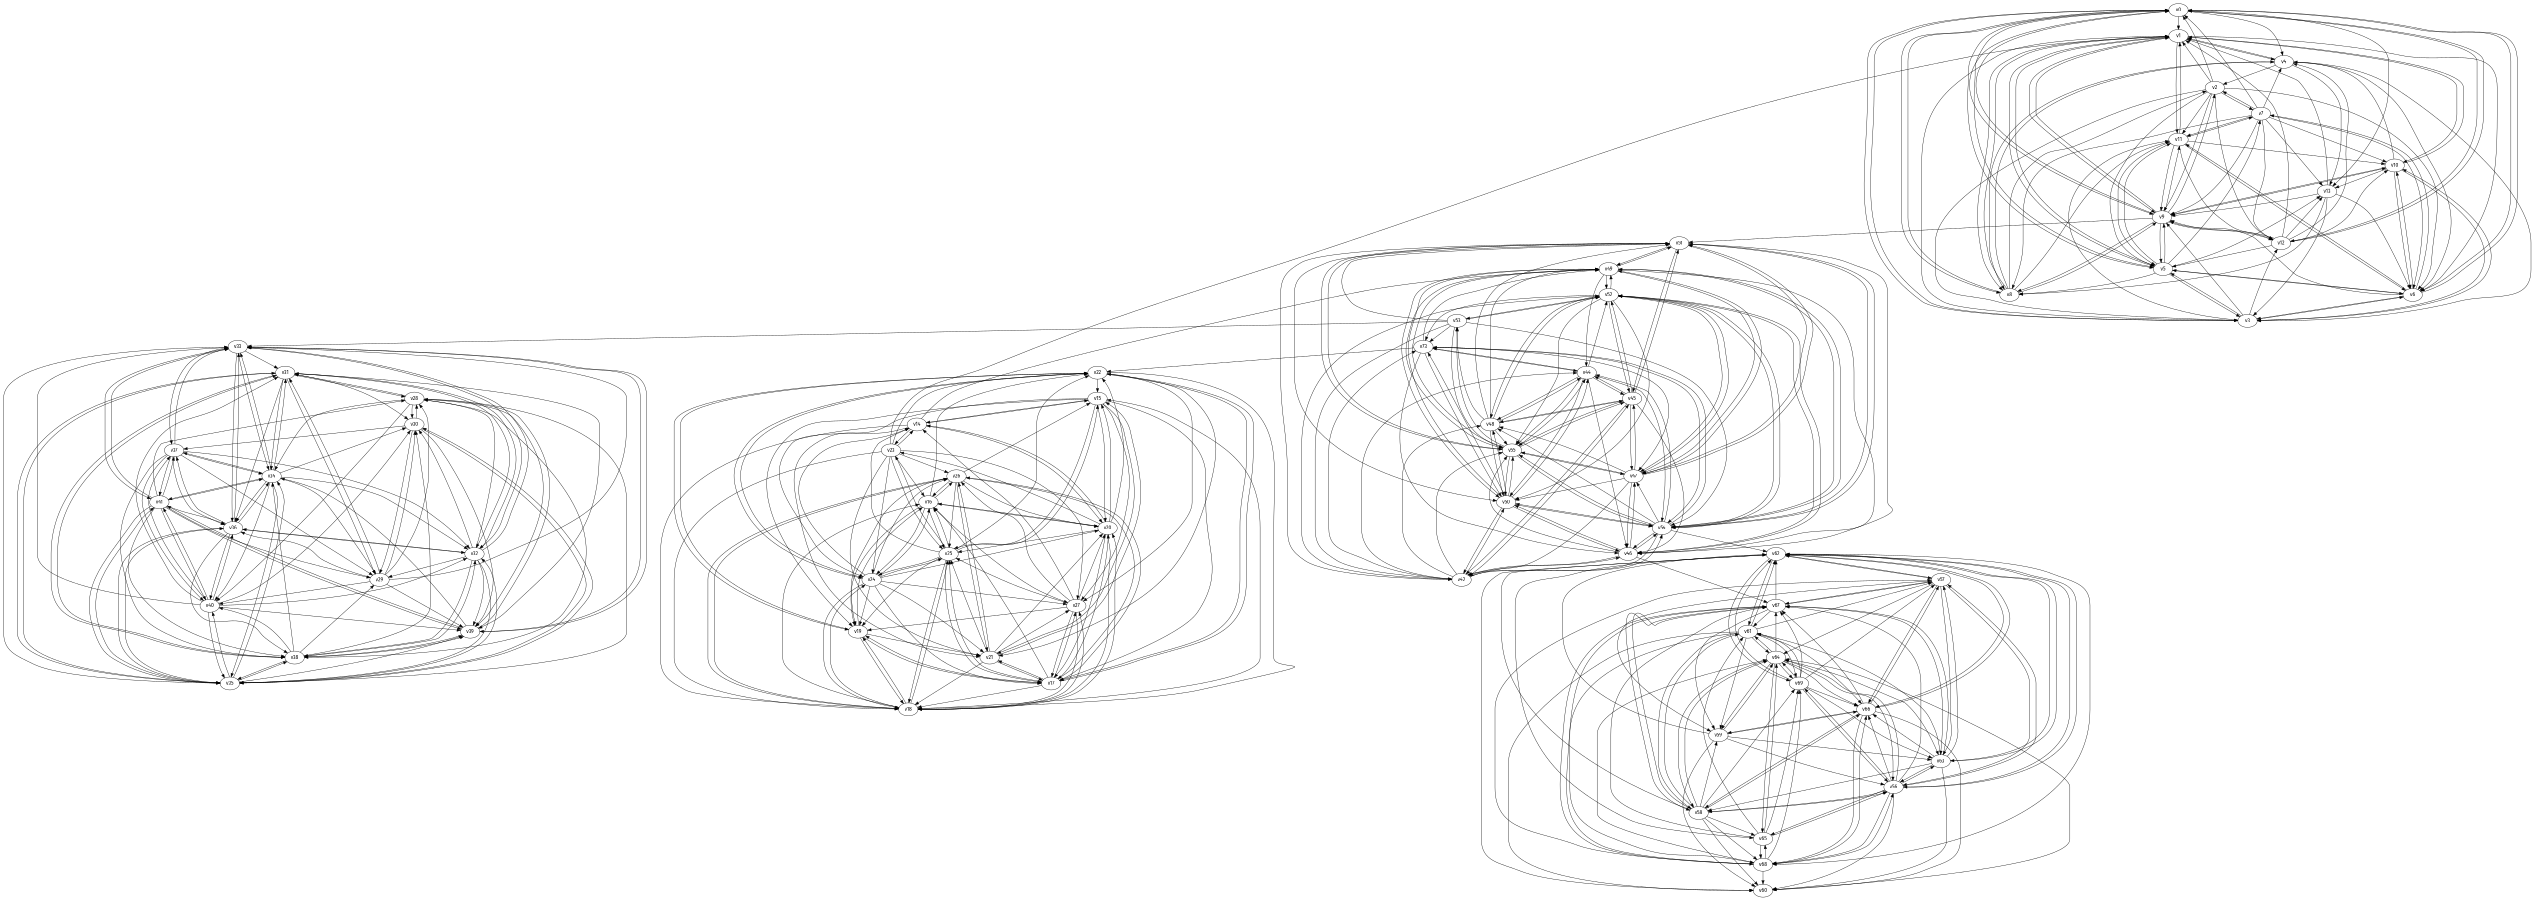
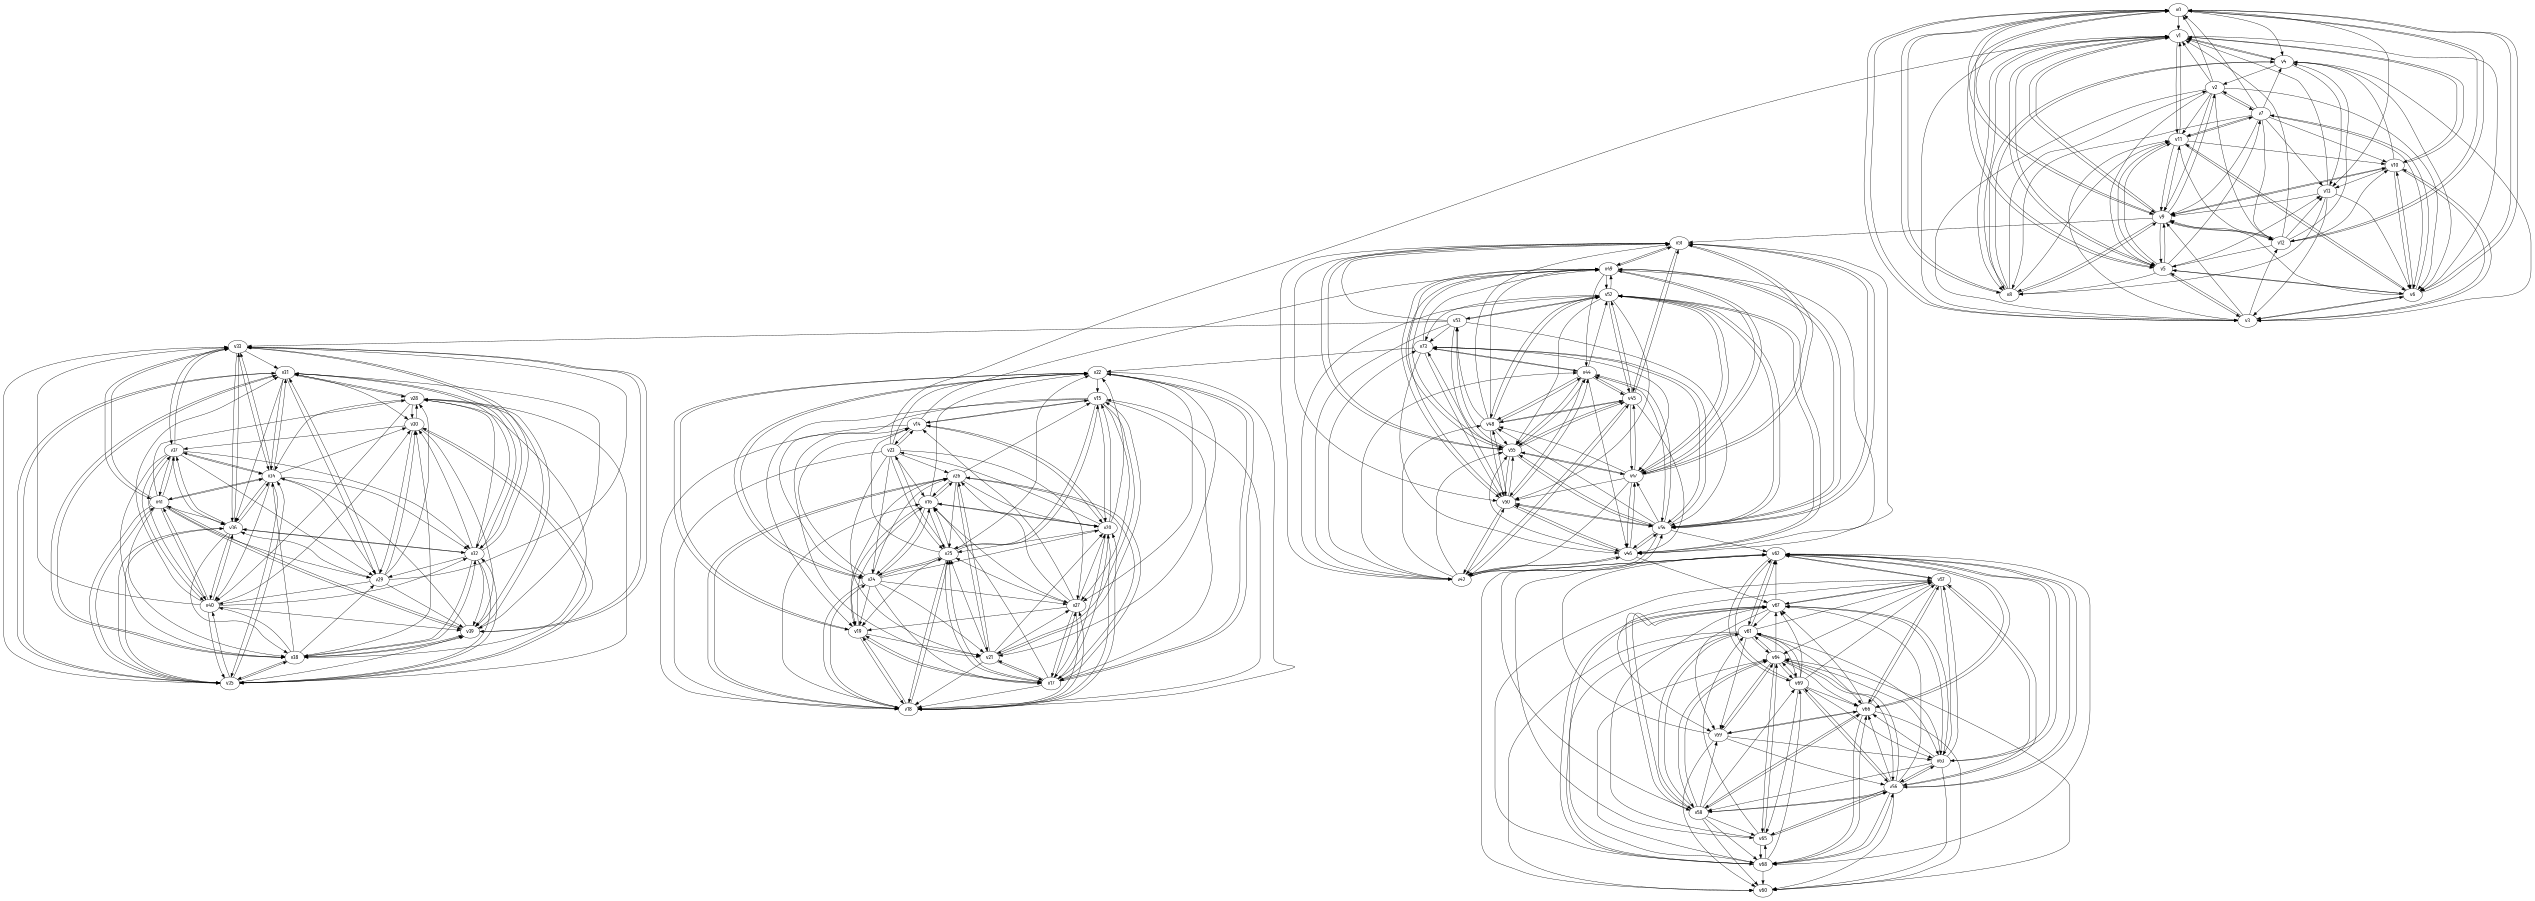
  digraph {
    fontname="Fira Sans"
    node [fontname="Fira Sans" player=0 priority=0]
    edge [fontname="Fira Sans"]
    v0 [priority=1]
    v1 [player=1 priority=1]
    v3 [player=1]
    v4 [priority=1]
    v5 [priority=1]
    v6 [player=1 priority=1]
    v8
    v9 [priority=1]
    v12
    v13
    v10 [player=1]
    v11 [priority=1]
    v2
    v7 [player=1]
    v51 [player=1]
    v49 [priority=1]
    v42 [player=1]
    v45
    v46 [player=1]
    v50 [priority=1]
    v54 [player=1 priority=1]
    v55
    v47 [player=1]
    v14 [priority=1]
    v15 [player=1]
    v18
    v20 [player=1]
    v21 [priority=1]
    v23
    v17
    v19 [player=1]
    v24 [player=1]
    v25
    v27 [priority=1]
    v16 [player=1 priority=1]
    v26 [player=1]
    v22
    v44 [player=1]
    v52 [player=1]
    v28 [player=1]
    v30 [player=1]
    v31 [player=1]
    v34 [player=1]
    v35 [player=1 priority=1]
    v38
    v39 [priority=1]
    v40 [player=1 priority=1]
    v29 [priority=1]
    v37
    v36 [player=1 priority=1]
    v32 [player=1 priority=1]
    v33
    v41 [priority=1]
    n54 [label=v73 player=1]
    v48 [player=1 priority=1]
    v67 [priority=1]
    v53 [player=1]
    v62 [priority=1]
    v57 [player=1 priority=1]
    v58
    v63 [player=1 priority=1]
    v68 [player=1 priority=1]
    v59 [player=1]
    v61 [player=1]
    v56 [player=1 priority=1]
    v60
    v65
    v66 [priority=1]
    v69
    v64
    v0 -> v1
    v0 -> v3
    v0 -> v4
    v0 -> v5
    v0 -> v6
    v0 -> v8
    v0 -> v9
    v0 -> v12
    v0 -> v13
    v1 -> v4
    v1 -> v5
    v1 -> v6
    v1 -> v8
    v1 -> v9
    v1 -> v10
    v1 -> v11
    v3 -> v0
    v3 -> v1
    v3 -> v5
    v3 -> v6
    v3 -> v9
    v3 -> v12
    v3 -> v10
    v3 -> v11
    v4 -> v1
    v4 -> v3
    v4 -> v6
    v4 -> v8
    v4 -> v13
    v4 -> v2
    v5 -> v0
    v5 -> v1
    v5 -> v3
    v5 -> v6
    v5 -> v8
    v5 -> v9
    v5 -> v13
    v5 -> v11
    v5 -> v7
    v6 -> v0
    v6 -> v3
    v6 -> v5
    v6 -> v9
    v6 -> v10
    v6 -> v11
    v6 -> v7
    v8 -> v0
    v8 -> v1
    v8 -> v4
    v8 -> v9
    v8 -> v11
    v8 -> v2
    v9 -> v0
    v9 -> v1
    v9 -> v5
    v9 -> v8
    v9 -> v12
    v9 -> v10
    v9 -> v11
    v9 -> v2
    v9 -> v51
    v12 -> v0
    v12 -> v1
    v12 -> v4
    v12 -> v5
    v12 -> v9
    v12 -> v13
    v12 -> v10
    v13 -> v1
    v13 -> v3
    v13 -> v6
    v13 -> v8
    v13 -> v9
    v10 -> v1
    v10 -> v3
    v10 -> v4
    v10 -> v6
    v10 -> v9
    v10 -> v13
    v11 -> v1
    v11 -> v5
    v11 -> v6
    v11 -> v9
    v11 -> v12
    v11 -> v10
    v11 -> v7
    v2 -> v0
    v2 -> v1
    v2 -> v3
    v2 -> v5
    v2 -> v6
    v2 -> v9
    v2 -> v12
    v2 -> v11
    v2 -> v7
    v7 -> v0
    v7 -> v4
    v7 -> v6
    v7 -> v8
    v7 -> v9
    v7 -> v12
    v7 -> v13
    v7 -> v10
    v7 -> v11
    v7 -> v2
    v51 -> v49
    v51 -> v42
    v51 -> v45
    v51 -> v46
    v51 -> v50
    v51 -> v54
    v51 -> v55
    v51 -> v47
    v49 -> v51
    v49 -> v46
    v49 -> v50
    v49 -> v54
    v49 -> v55
    v49 -> v47
    v49 -> v44
    v49 -> v52
    v42 -> v45
    v42 -> v46
    v42 -> v50
    v42 -> v54
    v42 -> v55
    v42 -> v44
    v42 -> v52
    v42 -> n54
    v42 -> v48
    v45 -> v51
    v45 -> v42
    v45 -> v46
    v45 -> v55
    v45 -> v47
    v45 -> v44
    v45 -> v52
    v45 -> v48
    v46 -> v42
    v46 -> v50
    v46 -> v54
    v46 -> v55
    v46 -> v47
    v46 -> v52
    v46 -> v67
    v50 -> v49
    v50 -> v42
    v50 -> v46
    v50 -> v54
    v50 -> v55
    v50 -> v44
    v50 -> n54
    v50 -> v48
    v54 -> v51
    v54 -> v49
    v54 -> v42
    v54 -> v46
    v54 -> v50
    v54 -> v55
    v54 -> v47
    v54 -> v44
    v54 -> v52
    v54 -> n54
    v54 -> v48
    v54 -> v62
    v55 -> v51
    v55 -> v49
    v55 -> v45
    v55 -> v50
    v55 -> v54
    v55 -> v47
    v55 -> v44
    v55 -> v53
    v47 -> v51
    v47 -> v49
    v47 -> v42
    v47 -> v45
    v47 -> v46
    v47 -> v50
    v47 -> v55
    v47 -> v52
    v47 -> v48
    v14 -> v49
    v14 -> v15
    v14 -> v18
    v14 -> v20
    v14 -> v21
    v14 -> v23
    v15 -> v14
    v15 -> v20
    v15 -> v21
    v15 -> v17
    v15 -> v19
    v15 -> v24
    v15 -> v25
    v15 -> v27
    v18 -> v15
    v18 -> v20
    v18 -> v19
    v18 -> v24
    v18 -> v25
    v18 -> v27
    v18 -> v16
    v18 -> v26
    v20 -> v14
    v20 -> v15
    v20 -> v18
    v20 -> v23
    v20 -> v17
    v20 -> v25
    v20 -> v16
    v20 -> v22
    v21 -> v15
    v21 -> v18
    v21 -> v20
    v21 -> v17
    v21 -> v25
    v21 -> v27
    v21 -> v26
    v23 -> v1
    v23 -> v14
    v23 -> v18
    v23 -> v21
    v23 -> v24
    v23 -> v25
    v23 -> v27
    v23 -> v16
    v23 -> v26
    v23 -> v22
    v17 -> v18
    v17 -> v20
    v17 -> v21
    v17 -> v19
    v17 -> v25
    v17 -> v27
    v17 -> v16
    v17 -> v26
    v17 -> v22
    v19 -> v18
    v19 -> v21
    v19 -> v17
    v19 -> v16
    v19 -> v22
    v24 -> v14
    v24 -> v18
    v24 -> v20
    v24 -> v21
    v24 -> v17
    v24 -> v19
    v24 -> v25
    v24 -> v27
    v24 -> v16
    v24 -> v26
    v24 -> v22
    v25 -> v14
    v25 -> v15
    v25 -> v18
    v25 -> v23
    v25 -> v17
    v25 -> v19
    v25 -> v24
    v25 -> v16
    v25 -> v22
    v27 -> v14
    v27 -> v18
    v27 -> v20
    v27 -> v17
    v27 -> v19
    v27 -> v25
    v27 -> v26
    v16 -> v20
    v16 -> v19
    v16 -> v24
    v16 -> v25
    v16 -> v27
    v16 -> v26
    v16 -> v22
    v26 -> v15
    v26 -> v18
    v26 -> v20
    v26 -> v21
    v26 -> v17
    v26 -> v19
    v26 -> v25
    v26 -> v16
    v22 -> v15
    v22 -> v18
    v22 -> v21
    v22 -> v17
    v22 -> v19
    v22 -> v24
    v22 -> v27
    v44 -> v45
    v44 -> v46
    v44 -> v50
    v44 -> v54
    v44 -> v55
    v44 -> v52
    v44 -> n54
    v44 -> v48
    v52 -> v49
    v52 -> v45
    v52 -> v46
    v52 -> v50
    v52 -> v54
    v52 -> v55
    v52 -> v47
    v52 -> n54
    v52 -> v48
    v52 -> v53
    v28 -> v30
    v28 -> v31
    v28 -> v34
    v28 -> v35
    v28 -> v38
    v28 -> v39
    v28 -> v40
    v30 -> v28
    v30 -> v35
    v30 -> v39
    v30 -> v29
    v30 -> v37
    v31 -> v28
    v31 -> v30
    v31 -> v34
    v31 -> v35
    v31 -> v38
    v31 -> v39
    v31 -> v29
    v31 -> v36
    v31 -> v32
    v34 -> v30
    v34 -> v31
    v34 -> v35
    v34 -> v40
    v34 -> v29
    v34 -> v37
    v34 -> v36
    v34 -> v32
    v34 -> v33
    v34 -> v41
    v35 -> v30
    v35 -> v31
    v35 -> v34
    v35 -> v38
    v35 -> v39
    v35 -> v40
    v35 -> v36
    v35 -> v32
    v35 -> v33
    v35 -> v41
    v38 -> v30
    v38 -> v31
    v38 -> v34
    v38 -> v35
    v38 -> v39
    v38 -> v40
    v38 -> v29
    v38 -> v32
    v39 -> v28
    v39 -> v34
    v39 -> v38
    v39 -> v33
    v39 -> v41
    v40 -> v30
    v40 -> v31
    v40 -> v35
    v40 -> v39
    v40 -> v37
    v40 -> v36
    v40 -> v32
    v40 -> v33
    v40 -> v41
    v29 -> v28
    v29 -> v30
    v29 -> v31
    v29 -> v39
    v29 -> v40
    v29 -> v36
    v29 -> v33
    v37 -> v34
    v37 -> v38
    v37 -> v40
    v37 -> v29
    v37 -> v36
    v37 -> v32
    v37 -> v33
    v37 -> v41
    v36 -> v34
    v36 -> v35
    v36 -> v38
    v36 -> v40
    v36 -> v37
    v36 -> v32
    v36 -> v33
    v32 -> v28
    v32 -> v30
    v32 -> v31
    v32 -> v35
    v32 -> v38
    v32 -> v39
    v32 -> v29
    v32 -> v36
    v32 -> v33
    v33 -> v31
    v33 -> v34
    v33 -> v39
    v33 -> v37
    v33 -> v36
    v33 -> v32
    v33 -> v41
    v41 -> v28
    v41 -> v34
    v41 -> v35
    v41 -> v38
    v41 -> v39
    v41 -> v40
    v41 -> v29
    v41 -> v37
    v41 -> v36
    v41 -> v33
    n54 -> v49
    n54 -> v46
    n54 -> v50
    n54 -> v54
    n54 -> v47
    n54 -> v22
    n54 -> v44
    v48 -> v51
    v48 -> v49
    v48 -> v45
    v48 -> v50
    v48 -> v55
    v48 -> v44
    v48 -> v52
    v48 -> v53
    v67 -> v62
    v67 -> v57
    v67 -> v58
    v67 -> v63
    v67 -> v68
    v67 -> v59
    v67 -> v61
    v53 -> v51
    v53 -> v42
    v53 -> v54
    v53 -> v55
    v53 -> v52
    v53 -> v33
    v53 -> n54
    v62 -> v57
    v62 -> v63
    v62 -> v68
    v62 -> v61
    v62 -> v56
    v62 -> v60
    v62 -> v65
    v62 -> v66
    v62 -> v69
    v57 -> v67
    v57 -> v62
    v57 -> v63
    v57 -> v59
    v57 -> v56
    v57 -> v66
    v57 -> v64
    v58 -> v67
    v58 -> v62
    v58 -> v68
    v58 -> v59
    v58 -> v61
    v58 -> v56
    v58 -> v60
    v58 -> v65
    v58 -> v66
    v58 -> v69
    v58 -> v64
    v63 -> v67
    v63 -> v62
    v63 -> v57
    v63 -> v58
    v63 -> v61
    v63 -> v56
    v63 -> v60
    v63 -> v66
    v68 -> v67
    v68 -> v57
    v68 -> v56
    v68 -> v60
    v68 -> v65
    v68 -> v66
    v68 -> v69
    v68 -> v64
    v59 -> v62
    v59 -> v63
    v59 -> v56
    v59 -> v60
    v59 -> v66
    v59 -> v64
    v61 -> v62
    v61 -> v57
    v61 -> v58
    v61 -> v68
    v61 -> v59
    v61 -> v60
    v61 -> v66
    v61 -> v69
    v61 -> v64
    v56 -> v67
    v56 -> v62
    v56 -> v57
    v56 -> v58
    v56 -> v63
    v56 -> v68
    v56 -> v60
    v56 -> v65
    v56 -> v66
    v56 -> v69
    v56 -> v64
    v60 -> v64
    v65 -> v67
    v65 -> v68
    v65 -> v61
    v65 -> v56
    v65 -> v64
    v66 -> v67
    v66 -> v62
    v66 -> v57
    v66 -> v58
    v66 -> v68
    v66 -> v59
    v66 -> v60
    v69 -> v67
    v69 -> v62
    v69 -> v57
    v69 -> v63
    v69 -> v61
    v69 -> v56
-   v65 -> v69
+   v69 -> v65
    v69 -> v66
    v69 -> v64
    v64 -> v67
    v64 -> v58
    v64 -> v63
    v64 -> v59
    v64 -> v61
    v64 -> v56
    v64 -> v65
    v64 -> v66
    v64 -> v69
  }
